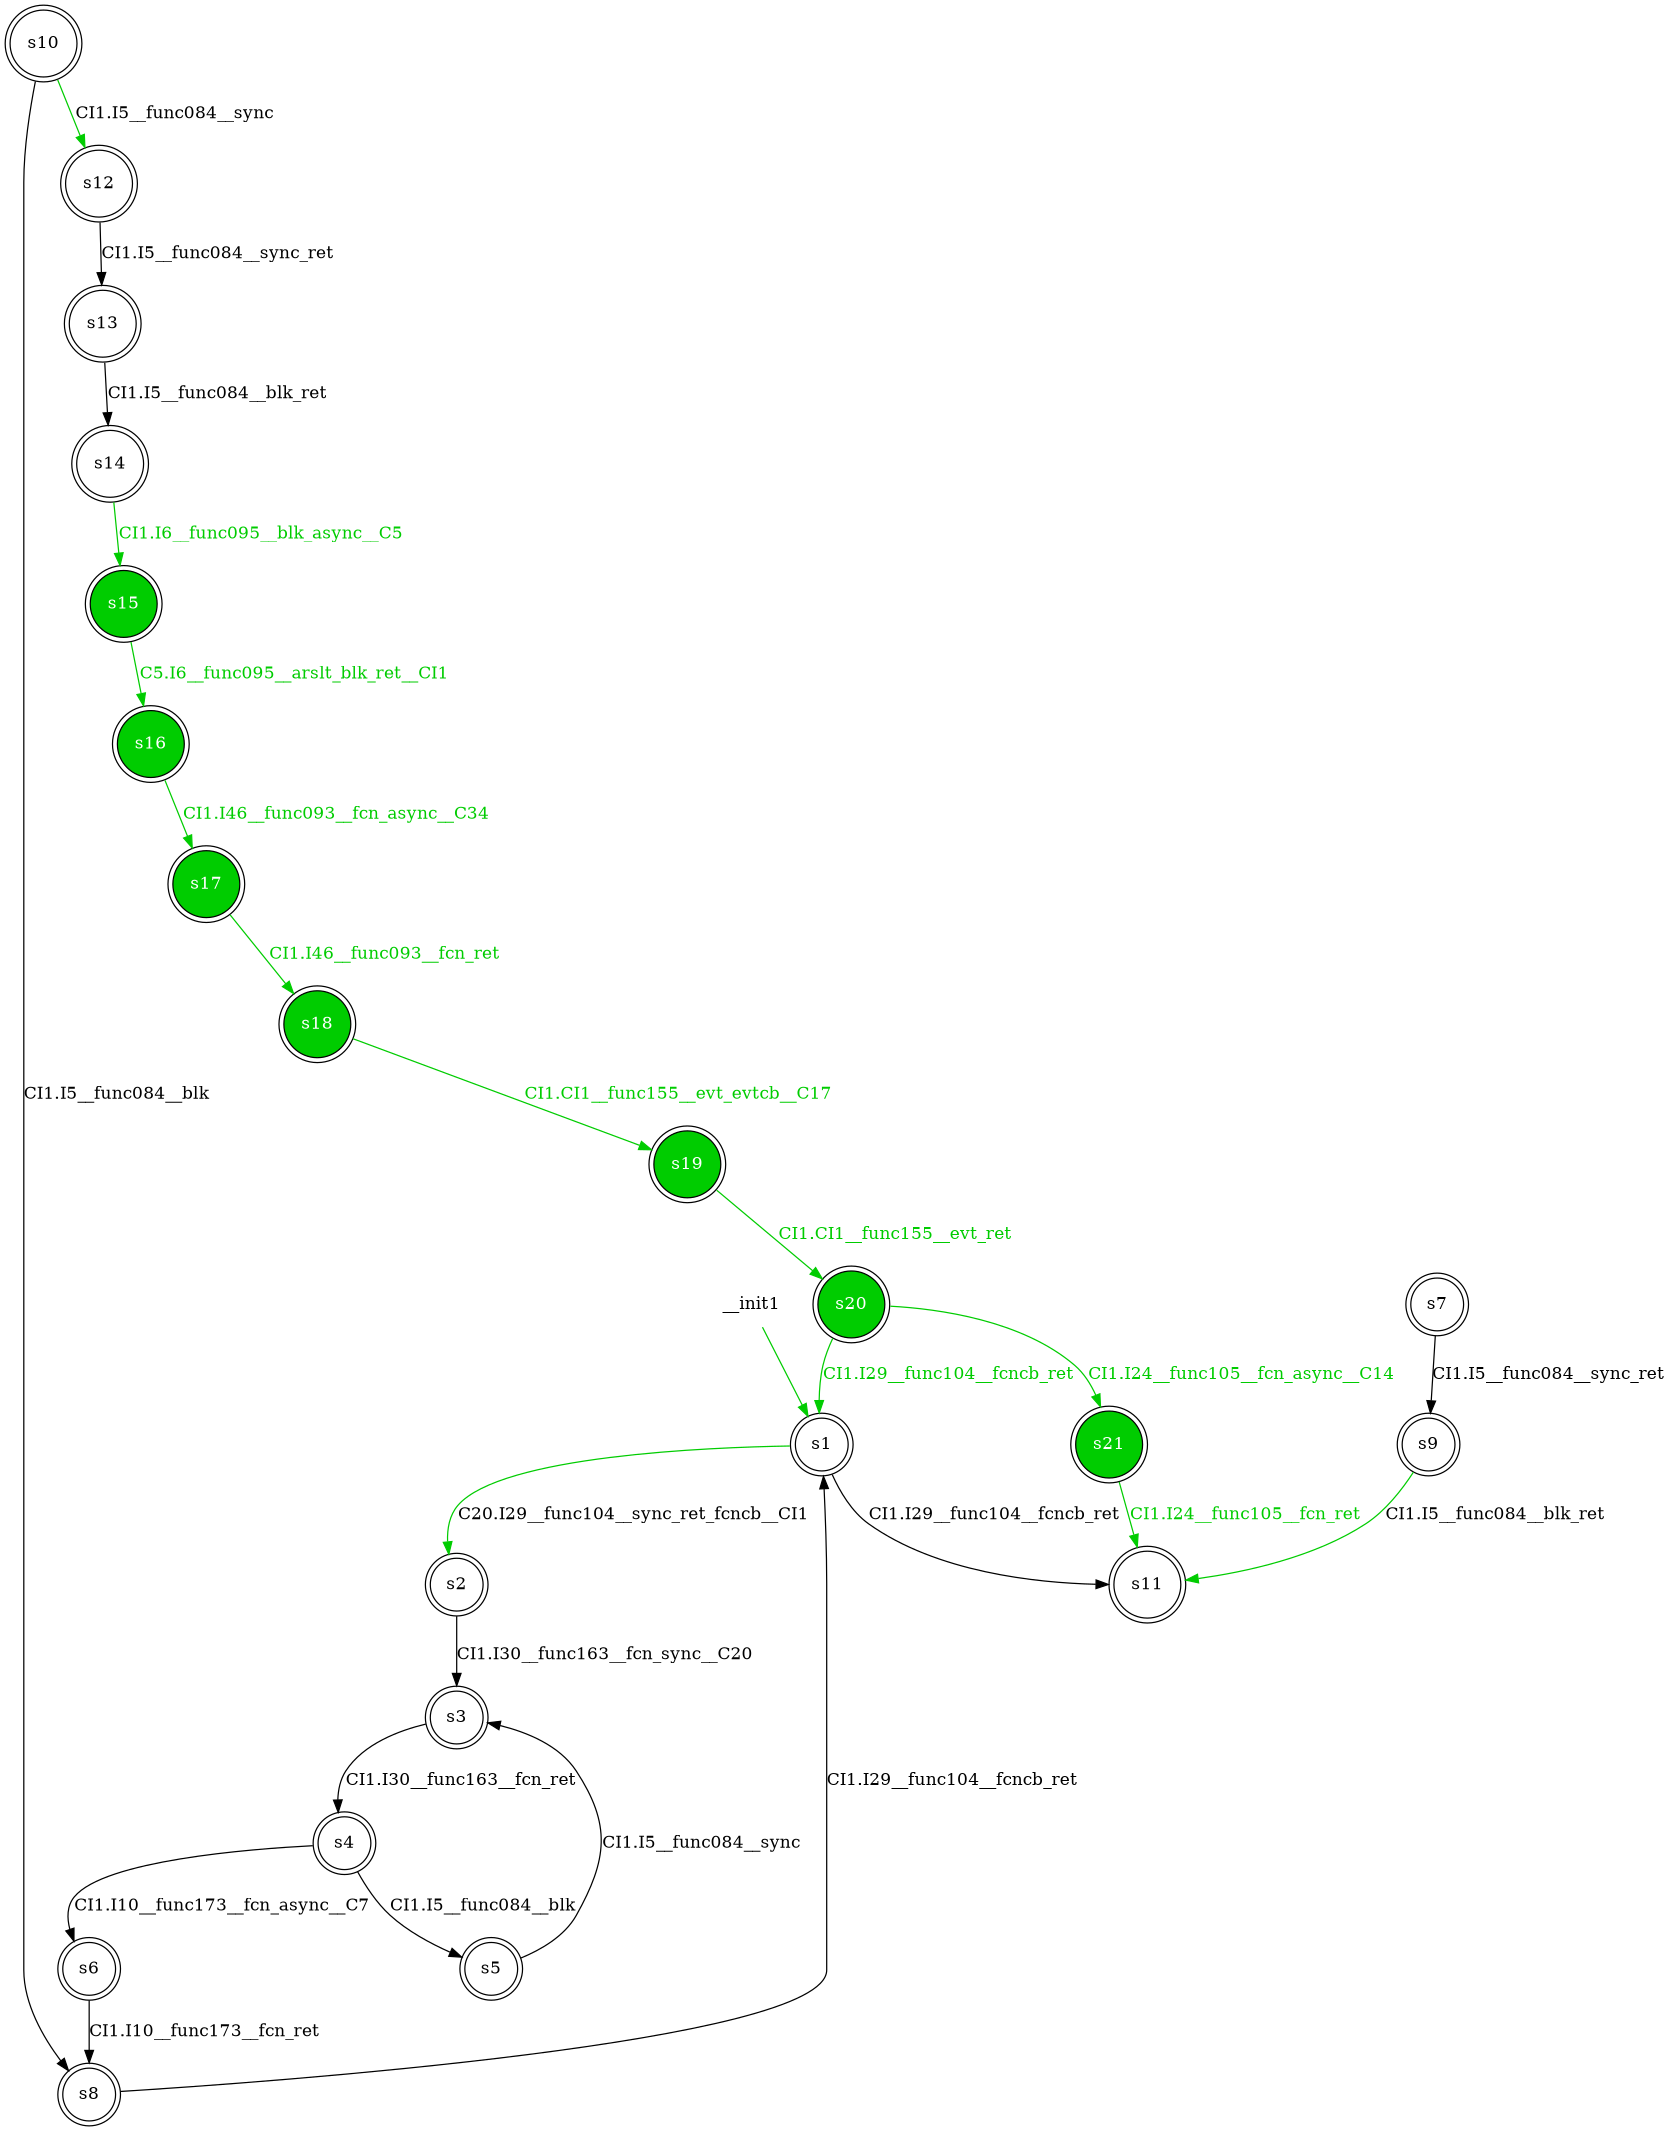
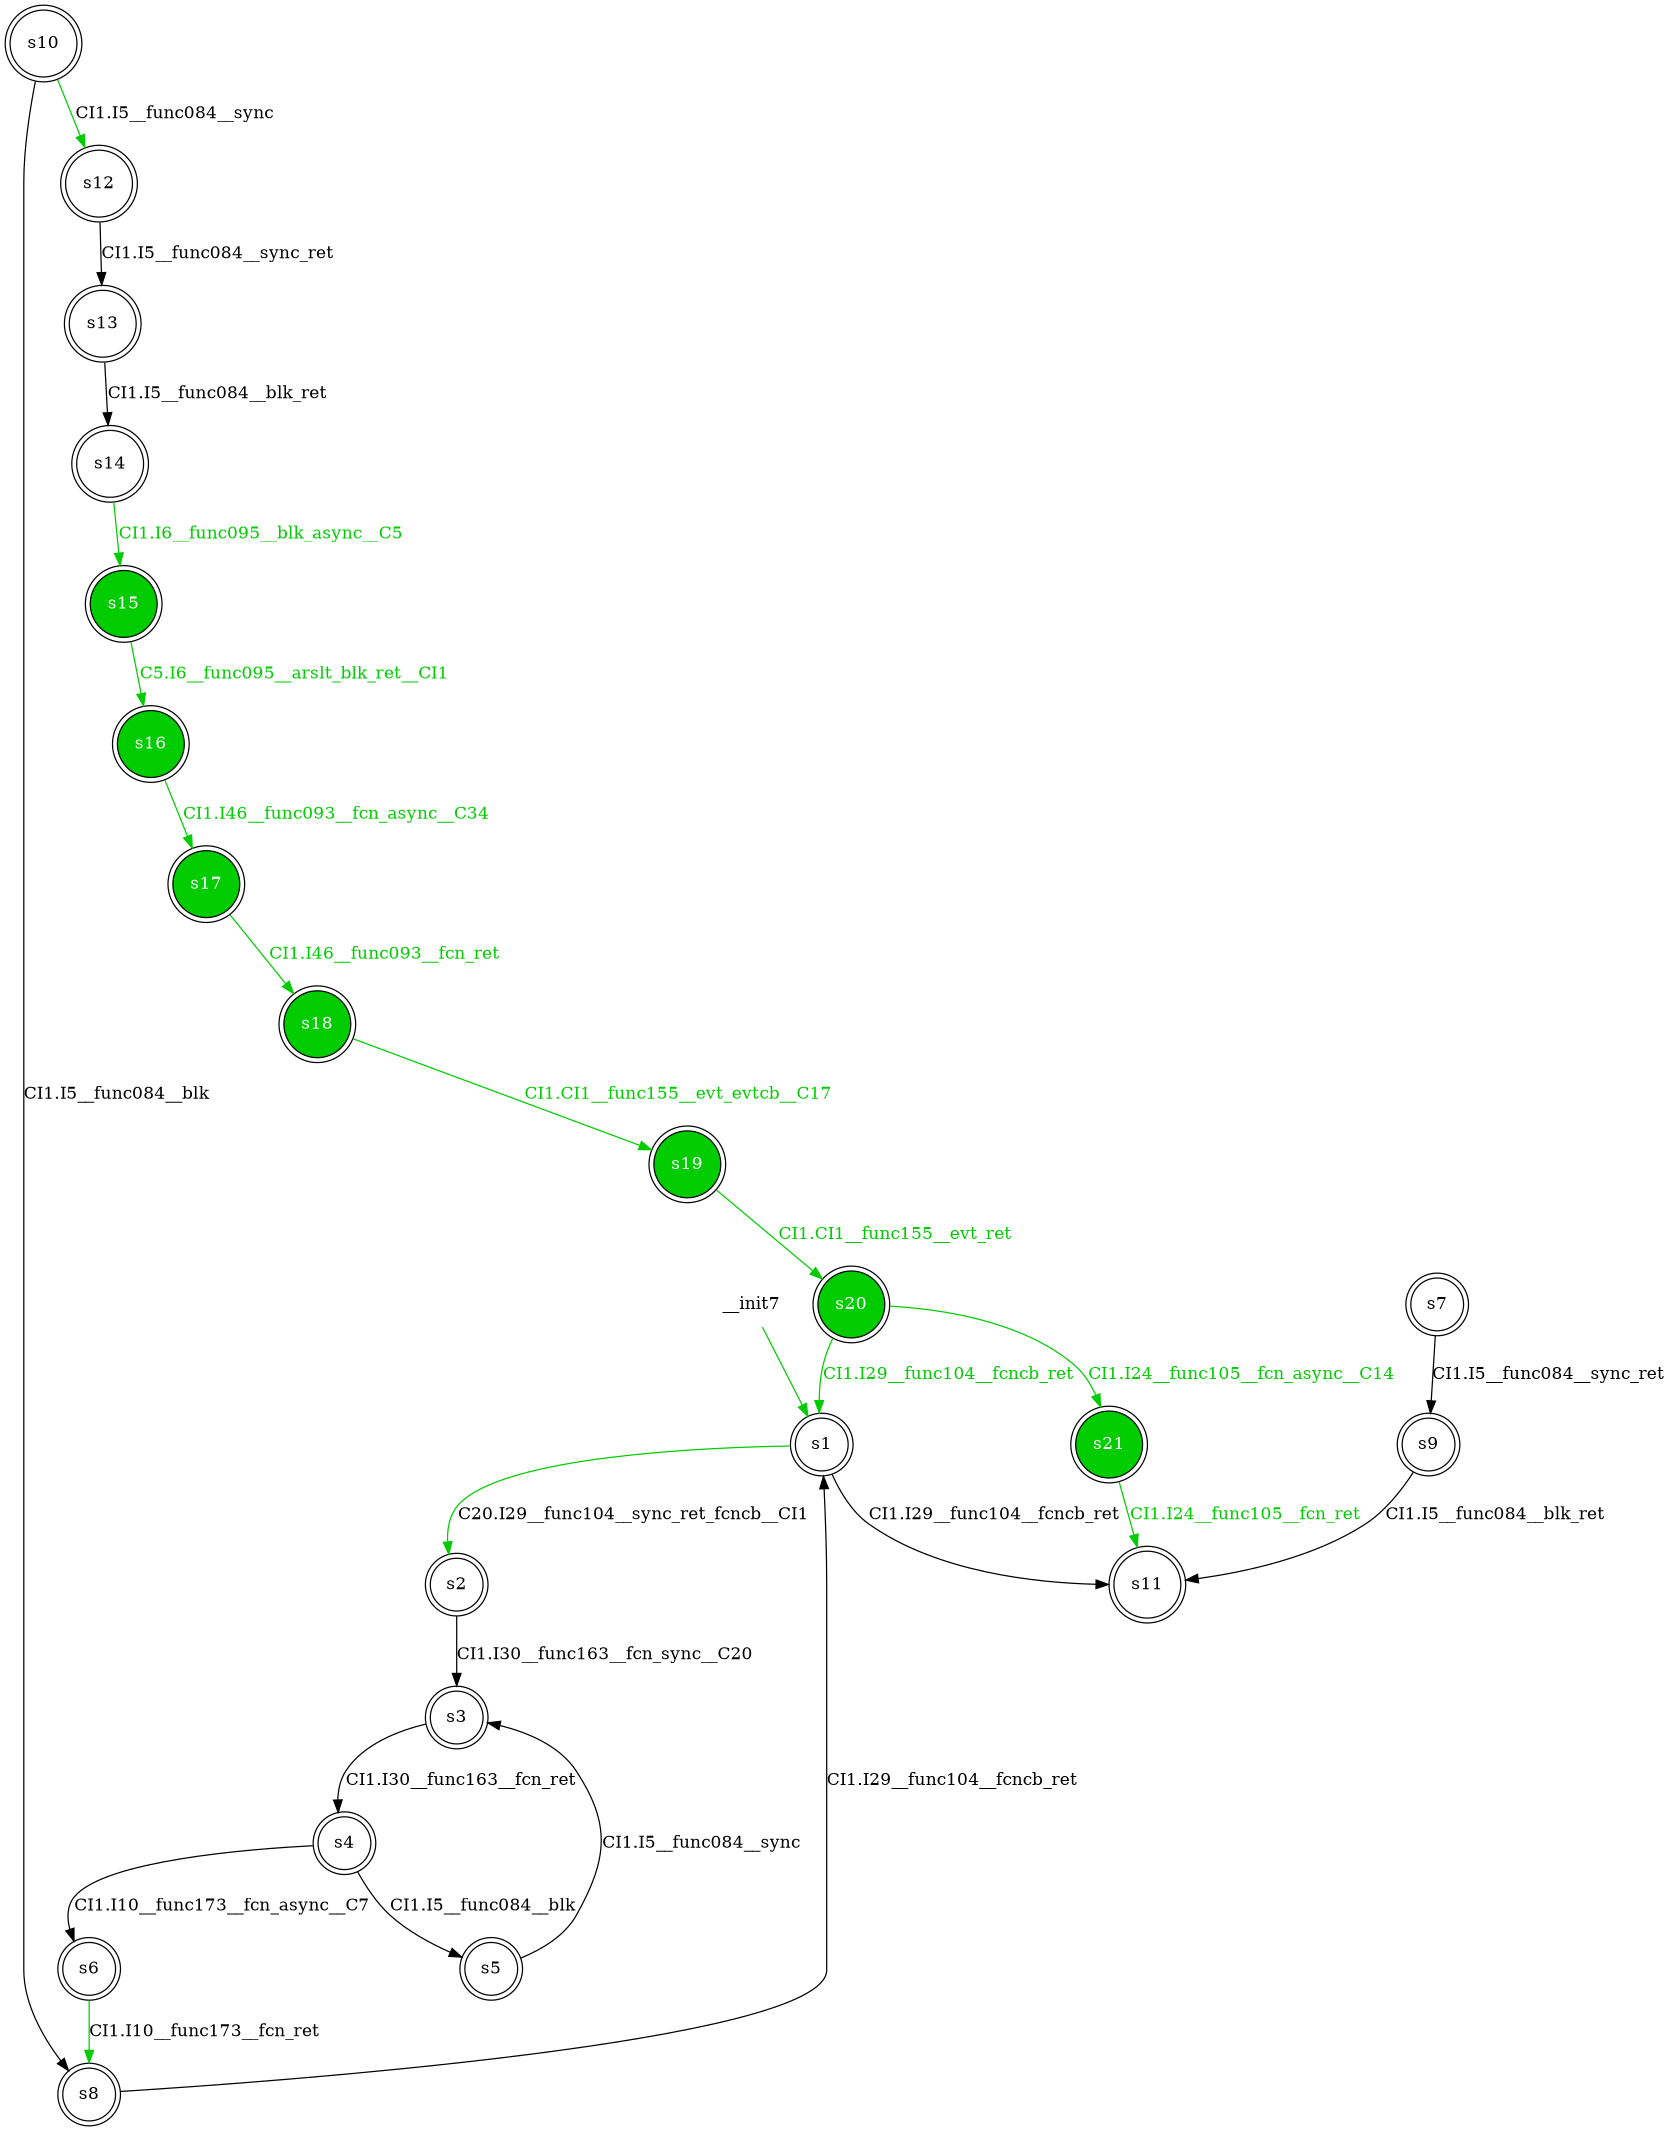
  digraph {
    fontname="DejaVu Serif"
    node [fontname="DejaVu Serif" shape=doublecircle]
    edge [fontname="DejaVu Serif"]
    n1 [label=<s1>]
    n2 [label=<s2>]
    n3 [label=<s11>]
    n4 [label=<s3>]
    n5 [label=<s4>]
    n6 [label=<s5>]
    n7 [label=<s6>]
    n8 [label=<s8>]
    n9 [label=<s7>]
    n10 [label=<s9>]
    n11 [label=<s10>]
    n12 [label=<s12>]
    n13 [label=<s13>]
    n14 [label=<s14>]
    n15 [fillcolor="#00cc00" fontcolor="#ffffff" label=<s15> style=filled]
    n16 [fillcolor="#00cc00" fontcolor="#ffffff" label=<s16> style=filled]
    n17 [fillcolor="#00cc00" fontcolor="#ffffff" label=<s17> style=filled]
    n18 [fillcolor="#00cc00" fontcolor="#ffffff" label=<s18> style=filled]
    n19 [fillcolor="#00cc00" fontcolor="#ffffff" label=<s19> style=filled]
    n20 [fillcolor="#00cc00" fontcolor="#ffffff" label=<s20> style=filled]
    n21 [fillcolor="#00cc00" fontcolor="#ffffff" label=<s21> style=filled]
-   __init1 [shape=none]
+   __init1 [shape=none label=__init7]
    n1 -> n2 [color="#00cc00" label=<<font color="#000000">C20.I29__func104__sync_ret_fcncb__CI1</font>>]
    n1 -> n3 [label=<<font color="#000000">CI1.I29__func104__fcncb_ret</font>>]
    n2 -> n4 [label=<<font color="#000000">CI1.I30__func163__fcn_sync__C20</font>>]
    n4 -> n5 [label=<<font color="#000000">CI1.I30__func163__fcn_ret</font>>]
    n5 -> n6 [label=<<font color="#000000">CI1.I5__func084__blk</font>>]
    n5 -> n7 [label=<<font color="#000000">CI1.I10__func173__fcn_async__C7</font>>]
    n6 -> n4 [label=<<font color="#000000">CI1.I5__func084__sync</font>>]
-   n7 -> n8 [label=<<font color="#000000">CI1.I10__func173__fcn_ret</font>>]
+   n7 -> n8 [label=<<font color="#000000">CI1.I10__func173__fcn_ret</font>> color="#00cc00"]
    n8 -> n1 [label=<<font color="#000000">CI1.I29__func104__fcncb_ret</font>>]
    n9 -> n10 [label=<<font color="#000000">CI1.I5__func084__sync_ret</font>>]
-   n10 -> n3 [label=<<font color="#000000">CI1.I5__func084__blk_ret</font>> color="#00cc00"]
+   n10 -> n3 [label=<<font color="#000000">CI1.I5__func084__blk_ret</font>>]
    n11 -> n8 [label=<<font color="#000000">CI1.I5__func084__blk</font>>]
    n11 -> n12 [color="#00cc00" label=<<font color="#000000">CI1.I5__func084__sync</font>>]
    n12 -> n13 [label=<<font color="#000000">CI1.I5__func084__sync_ret</font>>]
    n13 -> n14 [label=<<font color="#000000">CI1.I5__func084__blk_ret</font>>]
    n14 -> n15 [color="#00cc00" label=<<font color="#00cc00">CI1.I6__func095__blk_async__C5</font>>]
    n15 -> n16 [color="#00cc00" label=<<font color="#00cc00">C5.I6__func095__arslt_blk_ret__CI1</font>>]
    n16 -> n17 [color="#00cc00" label=<<font color="#00cc00">CI1.I46__func093__fcn_async__C34</font>>]
    n17 -> n18 [color="#00cc00" label=<<font color="#00cc00">CI1.I46__func093__fcn_ret</font>>]
    n18 -> n19 [color="#00cc00" label=<<font color="#00cc00">CI1.CI1__func155__evt_evtcb__C17</font>>]
    n19 -> n20 [color="#00cc00" label=<<font color="#00cc00">CI1.CI1__func155__evt_ret</font>>]
    n20 -> n1 [color="#00cc00" label=<<font color="#00cc00">CI1.I29__func104__fcncb_ret</font>>]
    n20 -> n21 [color="#00cc00" label=<<font color="#00cc00">CI1.I24__func105__fcn_async__C14</font>>]
    n21 -> n3 [color="#00cc00" label=<<font color="#00cc00">CI1.I24__func105__fcn_ret</font>>]
    __init1 -> n1 [color="#00cc00"]
  }
